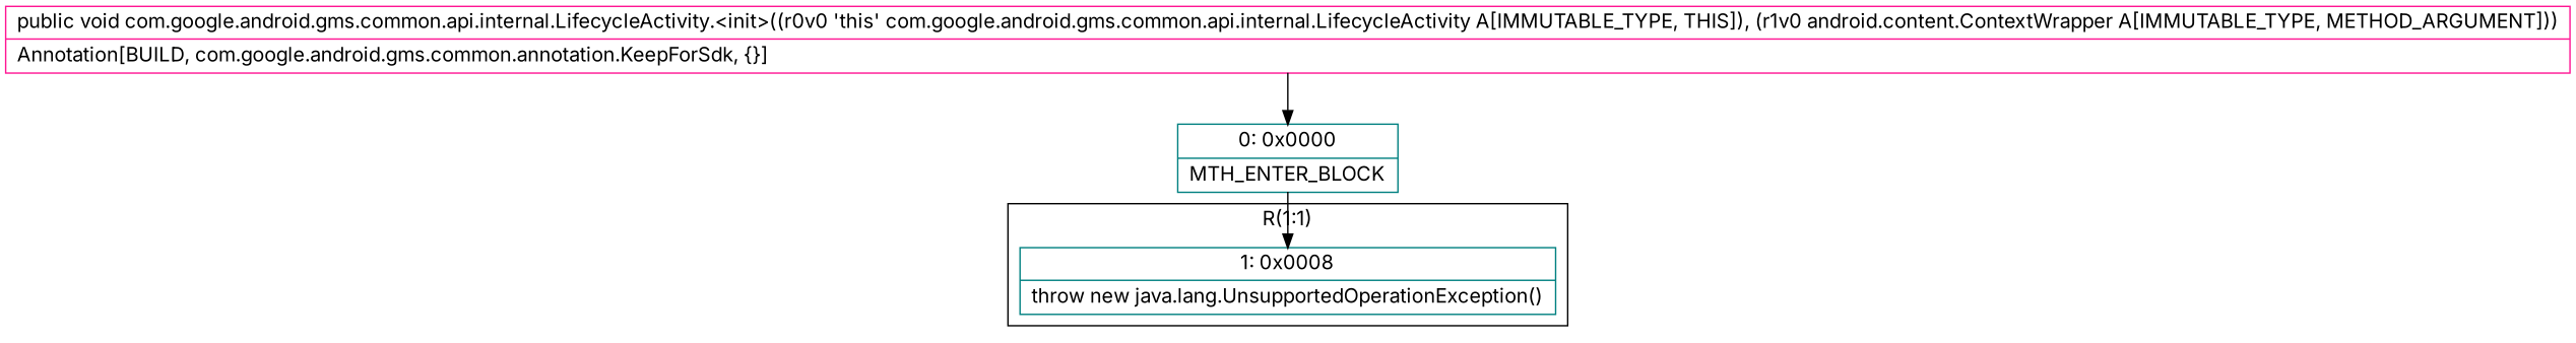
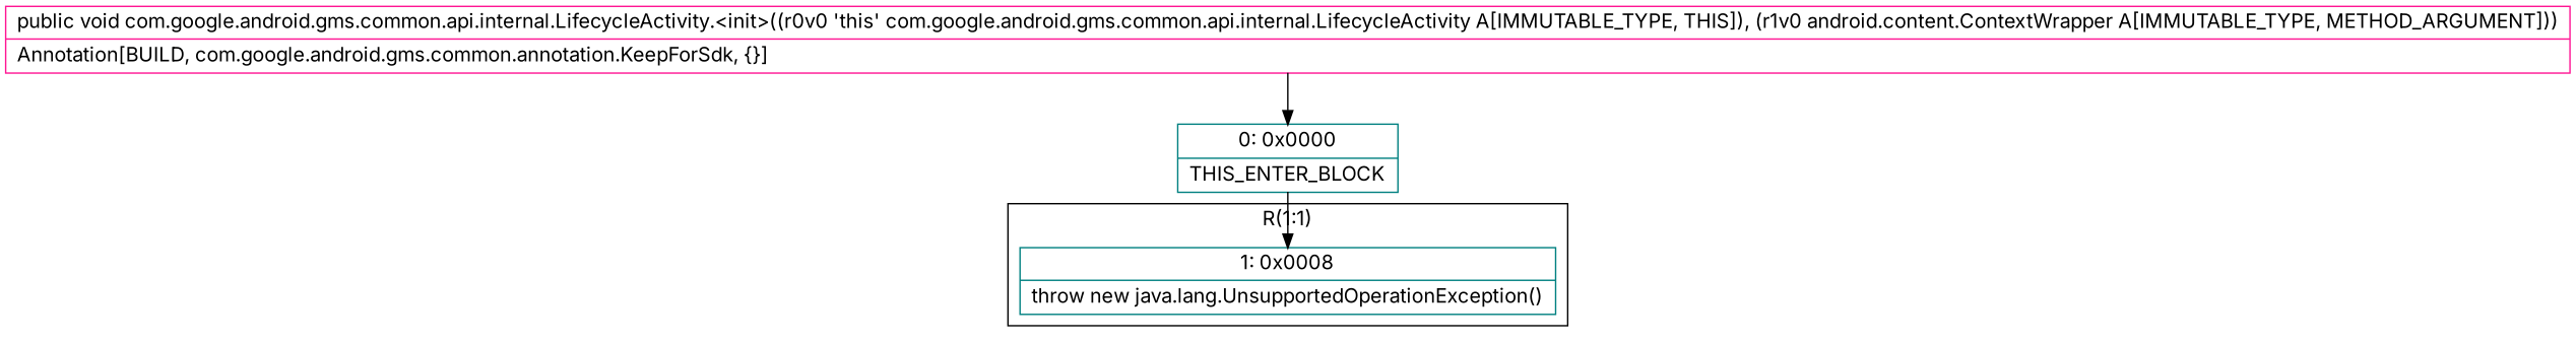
  digraph {
    fontname=Inter
    node [color=teal shape=record fontname=Inter]
    edge [fontname=Inter]
    n1 [label="{1\:\ 0x0008|throw new java.lang.UnsupportedOperationException()\l}"]
-   n2 [label="{0\:\ 0x0000|MTH_ENTER_BLOCK\l}"]
+   n2 [label="{0\:\ 0x0000|THIS_ENTER_BLOCK\l}"]
    n3 [label="{public void com.google.android.gms.common.api.internal.LifecycleActivity.\<init\>((r0v0 'this' com.google.android.gms.common.api.internal.LifecycleActivity A[IMMUTABLE_TYPE, THIS]), (r1v0 android.content.ContextWrapper A[IMMUTABLE_TYPE, METHOD_ARGUMENT]))  | Annotation[BUILD, com.google.android.gms.common.annotation.KeepForSdk, \{\}]\l}" color=deeppink]
    subgraph cluster_1 {
      label="R(1:1)"
      n1
    }
    n2 -> n1
    n3 -> n2
  }
